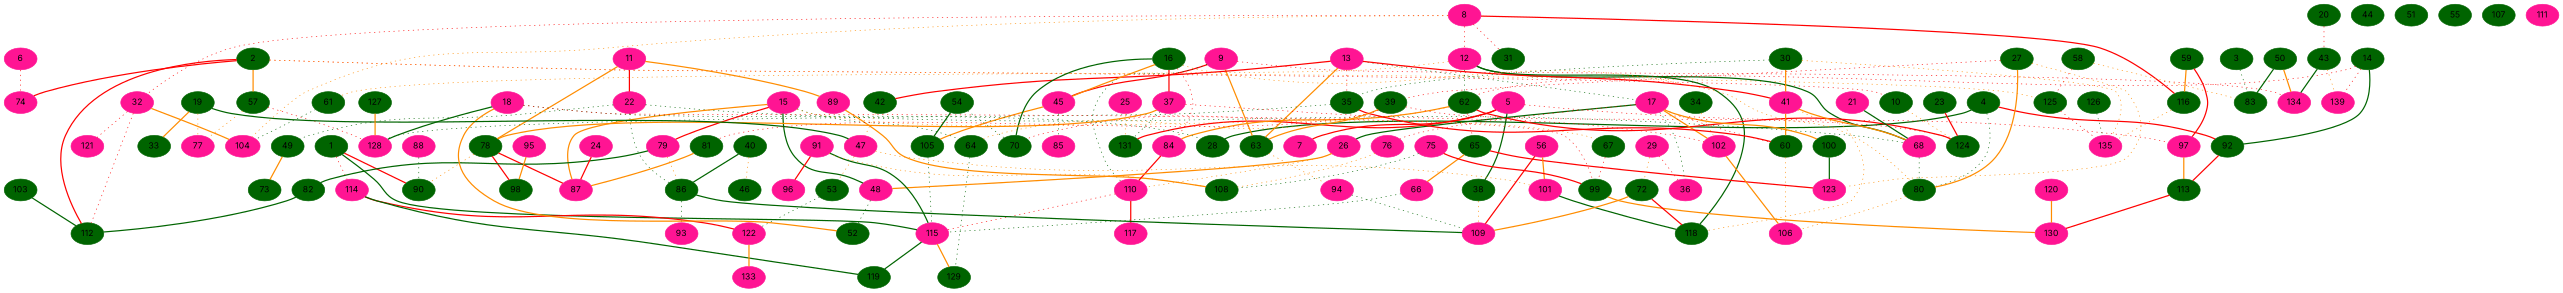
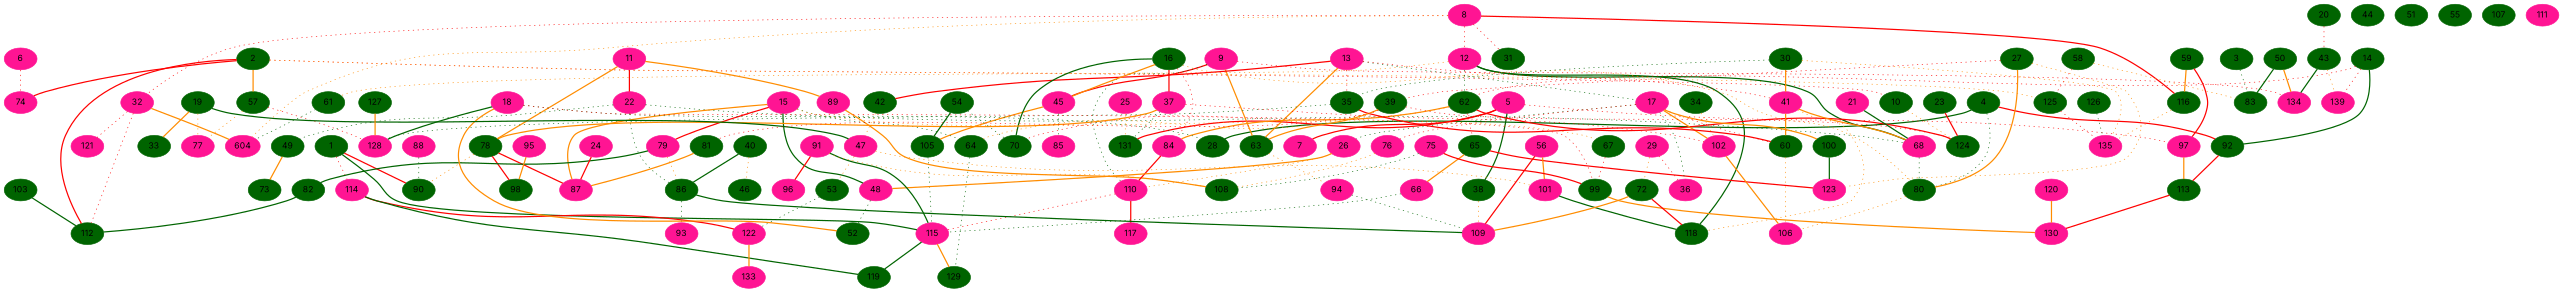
  graph {
    fontname=Inter
    node [color=darkgreen fontname=Inter style=filled]
    edge [color=darkorange fontname=Inter style=dotted]
    1
    90
    114 [color=deeppink]
    115 [color=deeppink]
    122 [color=deeppink]
    119
    129
    2
    10
    57
    74 [color=deeppink]
    112
    125
    124
    128 [color=deeppink]
    77 [color=deeppink]
    135 [color=deeppink]
    3
    83
    4
    28
    80
    92
    106 [color=deeppink]
    113
    5 [color=deeppink]
    7 [color=deeppink]
    38
    97 [color=deeppink]
    131
    109 [color=deeppink]
    6 [color=deeppink]
    8 [color=deeppink]
    12 [color=deeppink]
    31
    32 [color=deeppink]
-   104 [color=deeppink]
+   104 [color=deeppink label=604]
    116
    61
    62
    68 [color=deeppink]
    118
    121 [color=deeppink]
    9 [color=deeppink]
    45 [color=deeppink]
    63
    110 [color=deeppink]
    134 [color=deeppink]
    85 [color=deeppink]
    105
    94 [color=deeppink]
    117 [color=deeppink]
    11 [color=deeppink]
    22 [color=deeppink]
    78
    89 [color=deeppink]
    49
    86
    87 [color=deeppink]
    98
    108
    70
    84 [color=deeppink]
    65
    13 [color=deeppink]
    17 [color=deeppink]
    35
    41 [color=deeppink]
    42
    26 [color=deeppink]
    36 [color=deeppink]
    60
    76 [color=deeppink]
    100
    102 [color=deeppink]
    47 [color=deeppink]
    14
    n78 [color=deeppink label=139]
    15 [color=deeppink]
    48 [color=deeppink]
    64
    67
    79 [color=deeppink]
    52
    99
    82
    16
    37 [color=deeppink]
    123 [color=deeppink]
    18 [color=deeppink]
    130 [color=deeppink]
    19
    33
    53
    101 [color=deeppink]
    20
    43
    21 [color=deeppink]
    73
    93 [color=deeppink]
    23
    24 [color=deeppink]
    25 [color=deeppink]
    27
    39
    81
    29 [color=deeppink]
    72
    30
    34
    40
    46
    44
    95 [color=deeppink]
    50
    51
    133 [color=deeppink]
    54
    55
    56 [color=deeppink]
    58
    59
    66 [color=deeppink]
    75 [color=deeppink]
    88 [color=deeppink]
    91 [color=deeppink]
    96 [color=deeppink]
    103
    107
    111 [color=deeppink]
    120 [color=deeppink]
    126
    127
    1 -- 90 [color=red style=bold]
    1 -- 114 [color=red]
    1 -- 115 [color=darkgreen style=bold]
    114 -- 122 [color=red style=bold]
    114 -- 119 [color=darkgreen style=bold]
    115 -- 119 [color=darkgreen style=bold]
    115 -- 129 [style=bold]
    122 -- 133 [style=bold]
    2 -- 10 [color=red]
    2 -- 57 [style=bold]
    2 -- 74 [color=red style=bold]
    2 -- 112 [color=red style=bold]
    2 -- 125
    10 -- 124
    57 -- 128 [color=red]
    57 -- 77
    125 -- 135 [color=red]
    3 -- 83 [color=darkgreen]
    4 -- 28 [color=darkgreen style=bold]
    4 -- 80 [color=darkgreen]
    4 -- 92 [color=red style=bold]
    80 -- 106
    92 -- 113 [color=red style=bold]
    113 -- 130 [color=red style=bold]
    5 -- 7 [color=red style=bold]
    5 -- 38 [color=darkgreen style=bold]
    5 -- 97 [color=red]
    5 -- 131 [color=red style=bold]
    38 -- 109
    97 -- 113 [style=bold]
    6 -- 74 [color=red]
    8 -- 12 [color=red]
    8 -- 31 [color=red]
    8 -- 32 [color=red]
    8 -- 104
    8 -- 116 [color=red style=bold]
    12 -- 61
    12 -- 62 [color=darkgreen]
    12 -- 68 [color=darkgreen style=bold]
    12 -- 118 [color=darkgreen style=bold]
    32 -- 112 [color=red]
    32 -- 104 [style=bold]
    32 -- 121 [color=red]
    116 -- 135
    61 -- 104 [color=darkgreen]
    62 -- 124 [color=red style=bold]
    62 -- 70 [color=red]
    62 -- 84 [style=bold]
    62 -- 65 [color=red]
    68 -- 80 [color=darkgreen]
    9 -- 45 [color=red style=bold]
    9 -- 63 [style=bold]
    9 -- 110 [color=darkgreen]
    9 -- 134 [color=red]
    45 -- 85 [color=darkgreen]
    45 -- 105 [style=bold]
    63 -- 94
    110 -- 115 [color=red]
    110 -- 117 [color=red style=bold]
    105 -- 115 [color=darkgreen]
    94 -- 109 [color=darkgreen]
    11 -- 22 [color=red style=bold]
    11 -- 78 [style=bold]
    11 -- 89 [style=bold]
    22 -- 68 [color=darkgreen]
    22 -- 49 [color=darkgreen]
    22 -- 86 [color=darkgreen]
    78 -- 90
    78 -- 87 [color=red style=bold]
    78 -- 98 [color=red style=bold]
    89 -- 108 [style=bold]
    49 -- 73 [style=bold]
    86 -- 109 [color=darkgreen style=bold]
    86 -- 93 [color=darkgreen]
    84 -- 110 [color=red style=bold]
    65 -- 123 [color=red style=bold]
    65 -- 66 [style=bold]
    13 -- 63 [style=bold]
    13 -- 17 [color=darkgreen]
    13 -- 35 [color=red]
-   13 -- 41 [color=red style=bold]
+   13 -- 41 [color=red]
    13 -- 42 [color=red style=bold]
-   17 -- 26 [color=darkgreen style=bold]
+   17 -- 26 [color=darkgreen]
    17 -- 36 [color=darkgreen]
    17 -- 60 [color=red]
    17 -- 76 [color=red]
    17 -- 100 [style=bold]
    17 -- 102 [style=bold]
    35 -- 128 [color=darkgreen]
    35 -- 60 [color=red style=bold]
    41 -- 68 [style=bold]
    41 -- 118
    41 -- 60 [style=bold]
    42 -- 47
    26 -- 110
    26 -- 48 [style=bold]
    60 -- 106
    76 -- 108
    100 -- 123 [color=darkgreen style=bold]
    102 -- 106 [style=bold]
    47 -- 53
    47 -- 101
    14 -- 92 [color=darkgreen style=bold]
    14 -- 62 [color=red]
    14 -- n78 [color=red]
    15 -- 87 [style=bold]
    15 -- 48 [color=darkgreen style=bold]
    15 -- 64 [color=darkgreen]
    15 -- 67
    15 -- 79 [color=red style=bold]
    48 -- 52 [color=darkgreen]
    64 -- 129 [color=darkgreen]
    67 -- 99 [color=red]
    79 -- 86
    79 -- 82 [color=darkgreen style=bold]
    99 -- 130 [style=bold]
    82 -- 112 [color=darkgreen style=bold]
    16 -- 80
    16 -- 45 [style=bold]
    16 -- 70 [color=darkgreen style=bold]
    16 -- 84 [color=red]
    16 -- 37 [color=red style=bold]
    37 -- 131 [color=darkgreen]
    37 -- 78 [style=bold]
    37 -- 102 [color=red]
    18 -- 128 [color=darkgreen style=bold]
    18 -- 28 [color=darkgreen]
    18 -- 52 [style=bold]
    18 -- 99 [color=red]
    19 -- 77
    19 -- 47 [color=darkgreen style=bold]
    19 -- 33 [style=bold]
    53 -- 122 [color=darkgreen]
    101 -- 118 [color=darkgreen style=bold]
    20 -- 43 [color=red]
    43 -- 134 [color=darkgreen style=bold]
    43 -- n78
    21 -- 68 [color=darkgreen style=bold]
    23 -- 124 [color=red style=bold]
    24 -- 87 [color=red style=bold]
    25 -- 131
    27 -- 80 [style=bold]
    27 -- 123
    27 -- 39 [color=red]
    39 -- 124 [color=red]
    39 -- 63 [style=bold]
    39 -- 64
    39 -- 81 [color=red]
    81 -- 87 [style=bold]
    29 -- 36 [color=red]
    29 -- 72
    72 -- 109 [style=bold]
    72 -- 118 [color=red style=bold]
    30 -- 135
    30 -- 35 [color=darkgreen]
    30 -- 41 [style=bold]
    34 -- 102
    40 -- 86 [color=darkgreen style=bold]
    40 -- 46
    95 -- 98 [style=bold]
    50 -- 83 [color=darkgreen style=bold]
    50 -- 134 [style=bold]
    54 -- 105 [color=darkgreen style=bold]
    54 -- 70 [color=darkgreen]
    56 -- 109 [color=red style=bold]
    56 -- 101 [style=bold]
    58 -- 125 [color=red]
    58 -- 83
    59 -- 97 [color=red style=bold]
    59 -- 116 [style=bold]
    66 -- 115 [color=darkgreen]
    75 -- 108 [color=darkgreen]
    75 -- 99 [color=red style=bold]
    88 -- 90 [color=darkgreen]
    91 -- 115 [color=darkgreen style=bold]
    91 -- 108
    91 -- 96 [color=red style=bold]
    103 -- 112 [color=darkgreen style=bold]
    120 -- 130 [style=bold]
    126 -- 135 [color=darkgreen]
    127 -- 128 [style=bold]
  }
